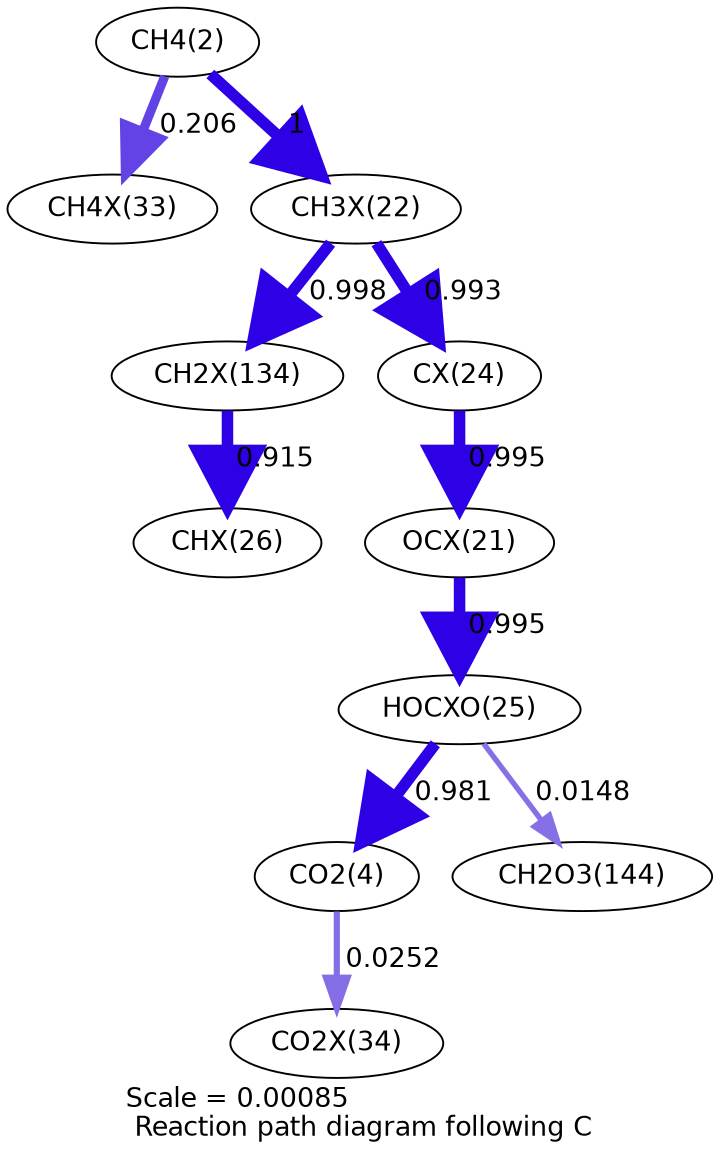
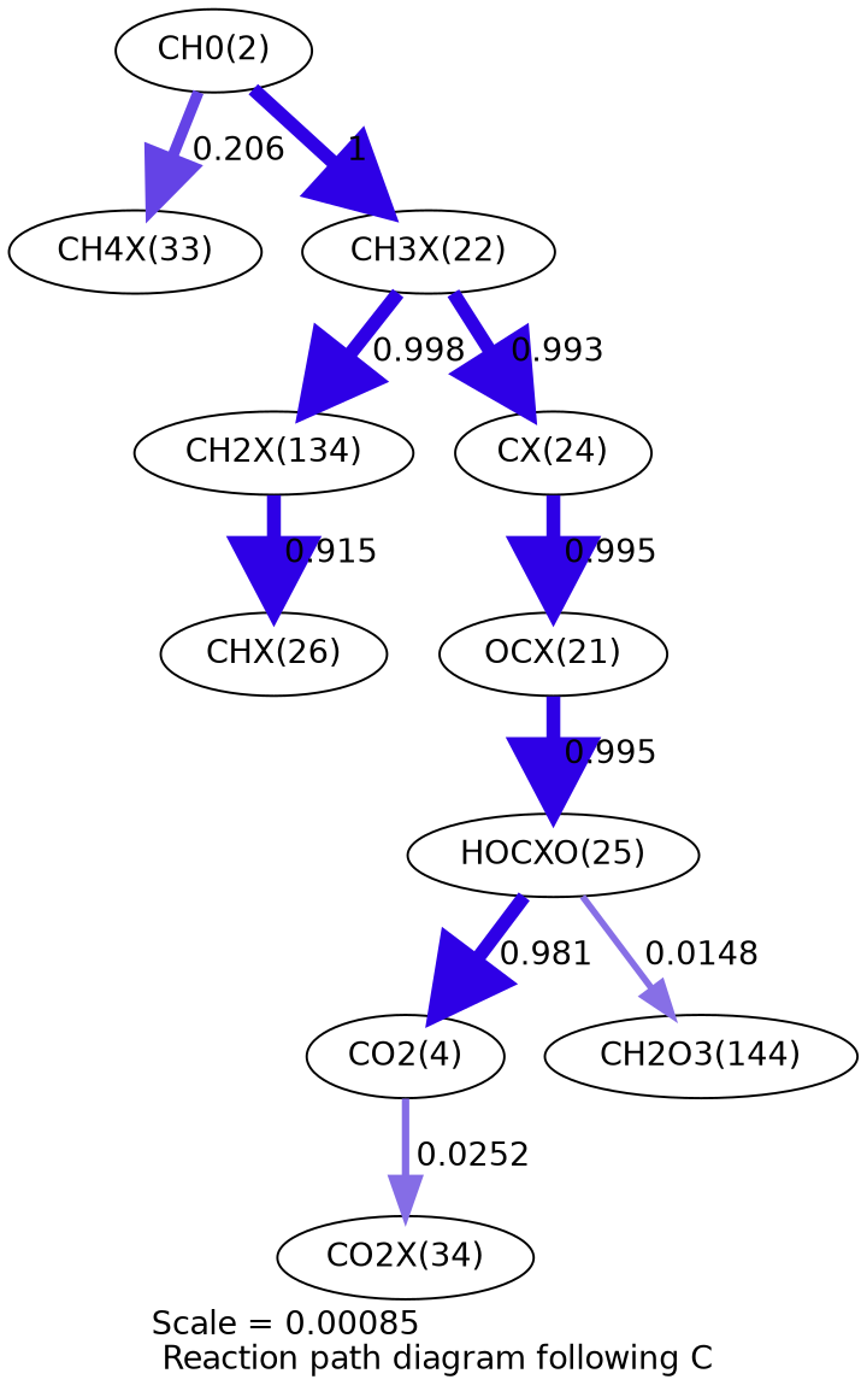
  digraph {
    fontname=Helvetica
    label="Scale = 0.00085\l Reaction path diagram following C"
    node [fontname=Helvetica]
    edge [arrowsize=3 color="0.7, 1.5, 0.9" fontname=Helvetica penwidth=6]
-   n1 [label="CH4(2)"]
+   n1 [label="CH0(2)"]
    n2 [label="CH4X(33)"]
    n3 [label="CH3X(22)"]
    n4 [label="CH2X(134)"]
    n5 [label="CX(24)"]
    n6 [label="CHX(26)"]
    n7 [label="OCX(21)"]
    n8 [label="HOCXO(25)"]
    n9 [label="CO2(4)"]
    n10 [label="CH2O3(144)"]
    n11 [label="CO2X(34)"]
    n1 -> n2 [arrowsize=2.4 color="0.7, 0.706, 0.9" label=" 0.206" penwidth=4.81]
    n1 -> n3 [label=" 1"]
    n3 -> n4 [label=" 0.998"]
    n3 -> n5 [color="0.7, 1.49, 0.9" label=" 0.993" penwidth=5.99]
    n4 -> n6 [label=" 0.915"]
    n5 -> n7 [label=" 0.995"]
    n7 -> n8 [label=" 0.995"]
    n8 -> n9 [arrowsize=2.99 color="0.7, 1.48, 0.9" label=" 0.981" penwidth=5.99]
    n8 -> n10 [arrowsize=1.41 color="0.7, 0.515, 0.9" label=" 0.0148" penwidth=2.82]
    n9 -> n11 [arrowsize=1.61 color="0.7, 0.525, 0.9" label=" 0.0252" penwidth=3.22]
  }
